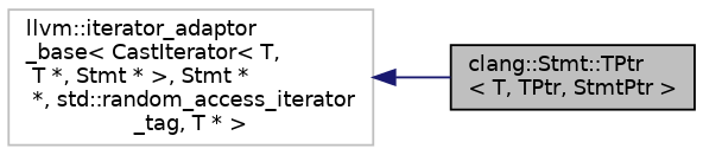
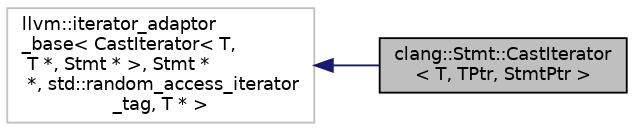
  digraph {
    rankdir=LR
    node [fontname=Helvetica fontsize=10 shape=record]
-   n1 [color=black fillcolor=grey75 fontcolor=black height=0.2 label="clang::Stmt::TPtr\l\< T, TPtr, StmtPtr \>" style=filled width=0.4]
+   n1 [color=black fillcolor=grey75 fontcolor=black height=0.2 label="clang::Stmt::CastIterator\l\< T, TPtr, StmtPtr \>" style=filled width=0.4]
    n2 [color=grey75 height=0.2 label="llvm::iterator_adaptor\l_base\< CastIterator\< T,\l T *, Stmt * \>, Stmt *\l *, std::random_access_iterator\l_tag, T * \>" width=0.4]
    n2 -> n1 [color=midnightblue dir=back fontname=Helvetica fontsize=10 labelfontname=Helvetica labelfontsize=10 style=solid]
  }
